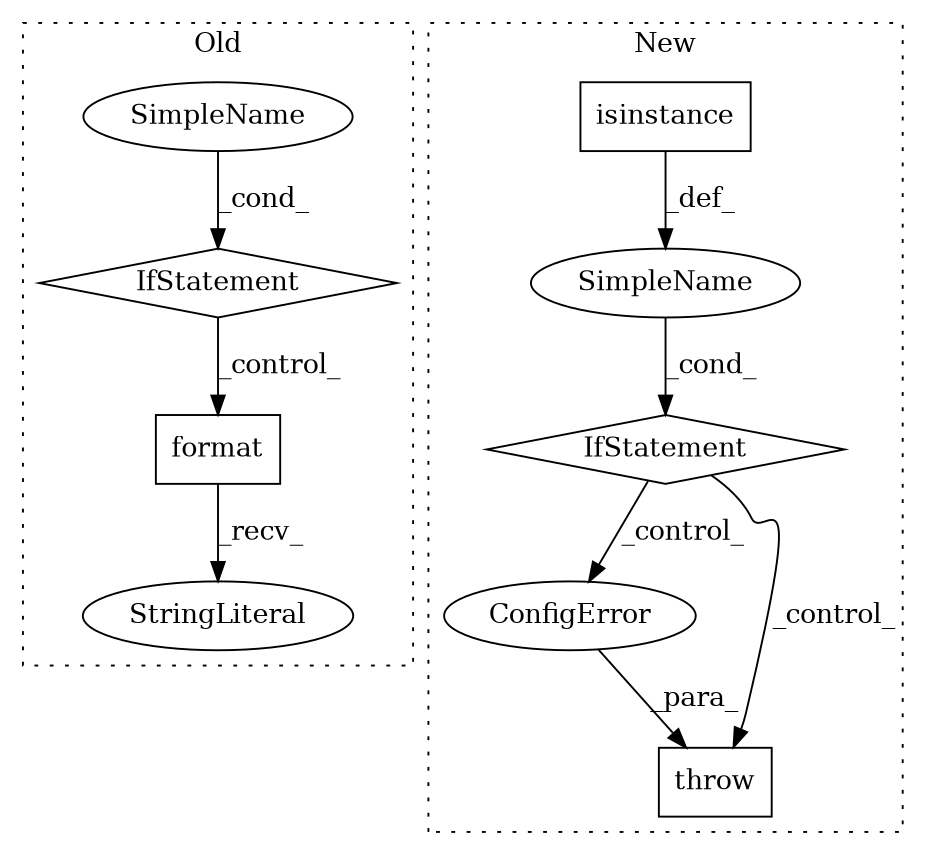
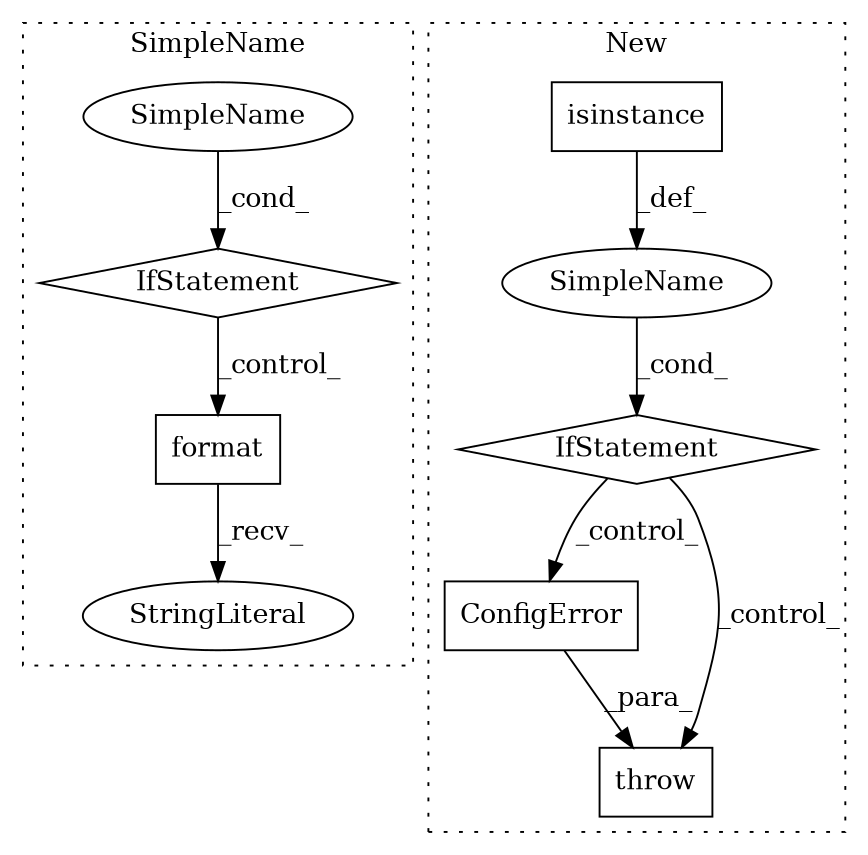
  digraph {
    node [a=32 shape=box]
    n1 [l="7,1" label=format s="3942,3962"]
    n2 [a=45 l=13 label=StringLiteral s=3928 shape=ellipse]
    n3 [a=25 l="4,2" label=IfStatement s="3731,3757" shape=diamond]
    n4 [a=42 label=SimpleName shape=ellipse]
-   n5 [l="12,1" label=ConfigError s="3727,3773" shape=ellipse]
+   n5 [l="12,1" label=ConfigError s="3727,3773"]
    n6 [a=25 l="4,2" label=IfStatement s="3639,3709" shape=diamond]
    n7 [a=42 label=SimpleName shape=ellipse]
    n8 [a=53 l=6 label=throw s=3721]
    n9 [l="11,1" label=isinstance s="3643,3673"]
    subgraph cluster_1 {
-     label=Old
+     label=SimpleName
      style=dotted
      n1
      n2
      n3
      n4
    }
    subgraph cluster_2 {
      label=New
      style=dotted
      n5
      n6
      n7
      n8
      n9
    }
    n1 -> n2 [label=_recv_]
    n3 -> n1 [label=_control_]
    n4 -> n3 [label=_cond_]
    n5 -> n8 [label=_para_]
    n6 -> n5 [label=_control_]
    n6 -> n8 [label=_control_]
    n7 -> n6 [label=_cond_]
    n9 -> n7 [label=_def_]
  }
